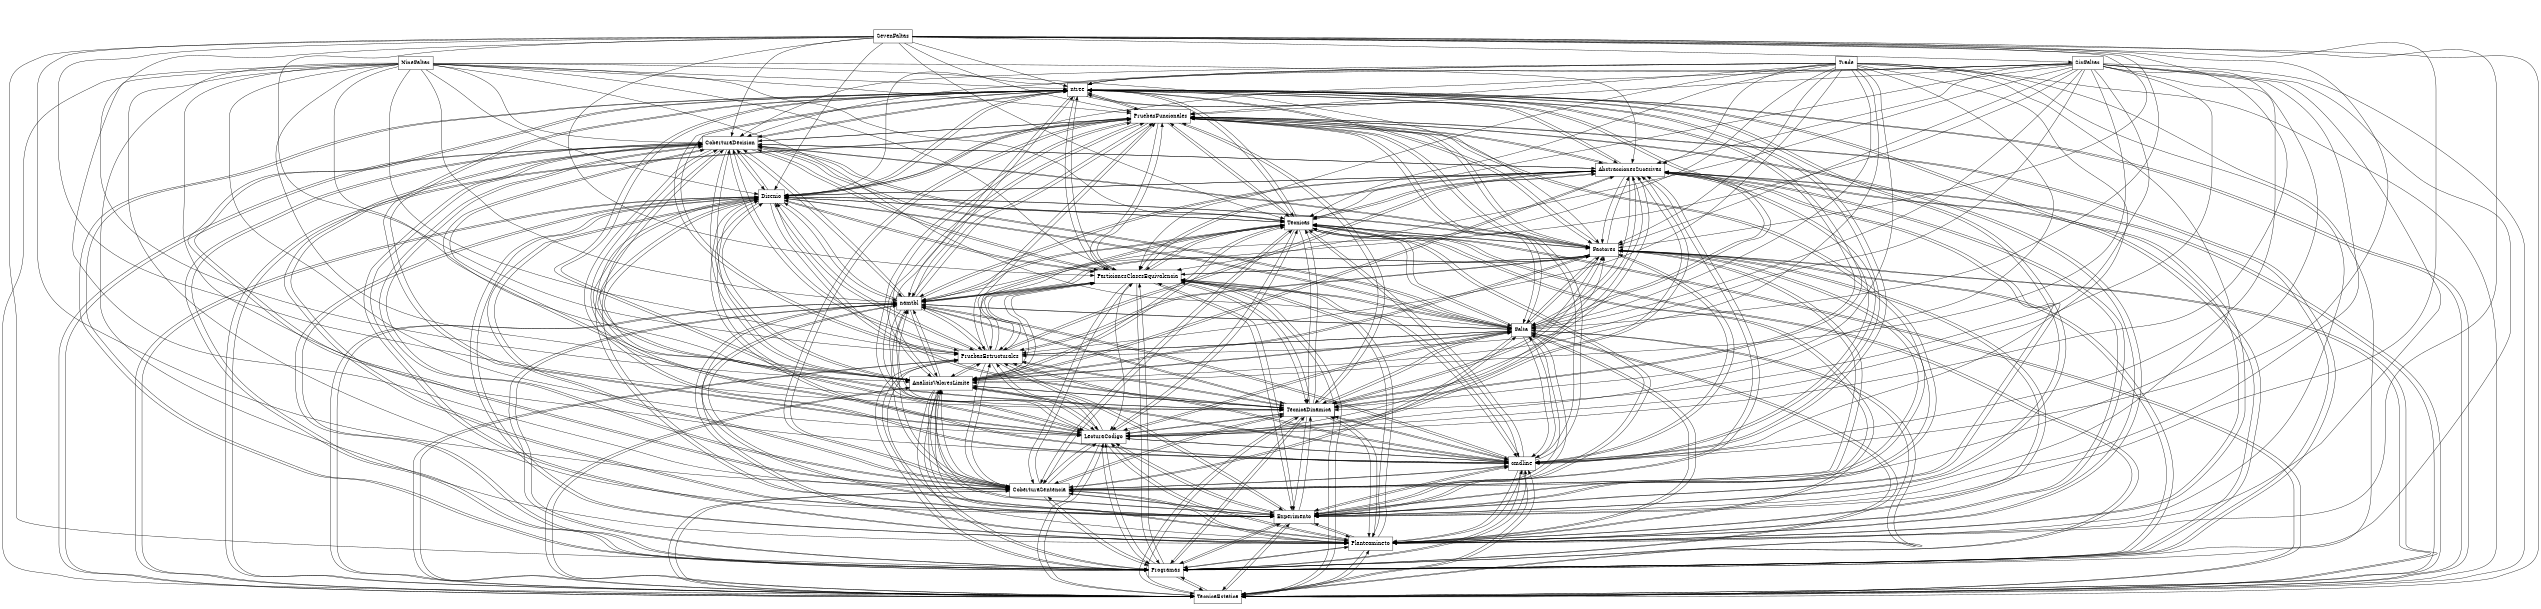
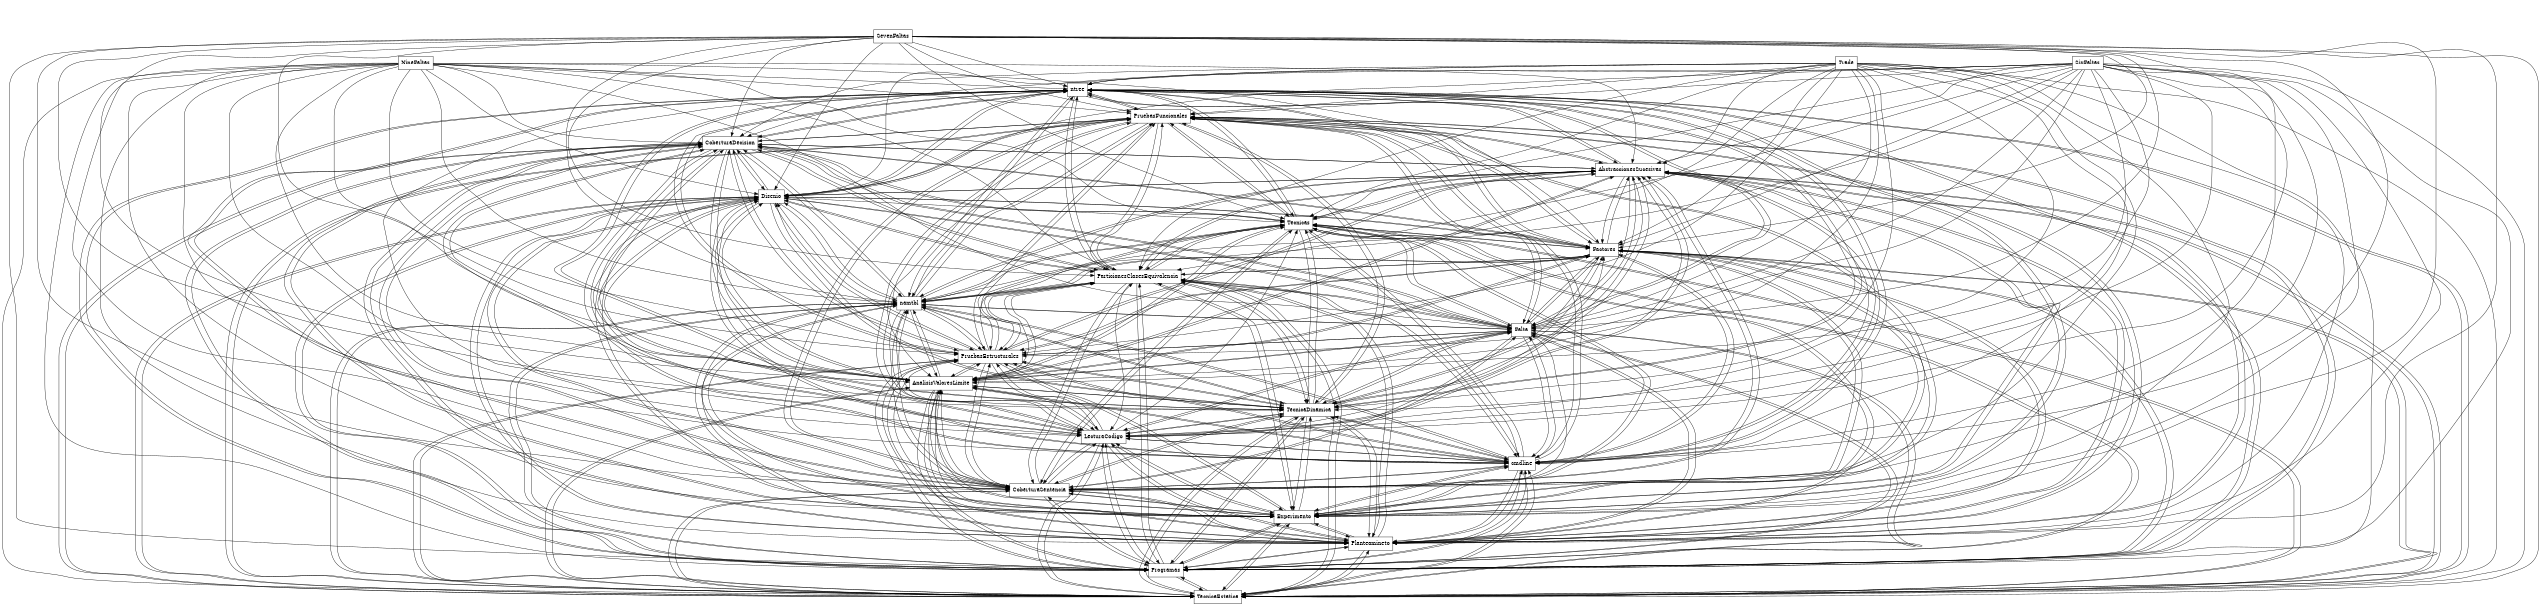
  digraph {
    rankdir=TB
    node [shape=box]
    edge [arrowhead=normal]
    n1 [label=ntree]
    n2 [label=PruebasFuncionales]
    n3 [label=TecnicaEstatica]
    n4 [label=Programas]
    n5 [label=Planteamineto]
    n6 [label=Experimento]
    n7 [label=CoberturaSentencia]
    n8 [label=cmdline]
    n9 [label=LecturaCodigo]
    n10 [label=TecnicaDinamica]
    n11 [label=AnalisisValoresLimite]
    n12 [label=PruebasEstructurales]
    n13 [label=Falta]
    n14 [label=namtbl]
    n15 [label=ParticionesClasesEquivalencia]
    n16 [label=Factores]
    n17 [label=Tecnicas]
    n18 [label=Disenio]
    n19 [label=AbstraccionesSucesivas]
    n20 [label=CoberturaDecision]
    n21 [label=Trade]
    n22 [label=SixFaltas]
    n23 [label=NineFaltas]
    n24 [label=SevenFaltas]
    n1 -> n2
    n1 -> n3
    n1 -> n4
    n1 -> n5
    n1 -> n6
    n1 -> n7
    n1 -> n8
    n1 -> n9
    n1 -> n10
    n1 -> n11
    n1 -> n12
    n1 -> n13
    n1 -> n14
    n1 -> n15
    n1 -> n16
    n1 -> n17
    n1 -> n18
    n1 -> n19
    n1 -> n20
    n2 -> n1
    n2 -> n3
    n2 -> n4
    n2 -> n5
    n2 -> n6
    n2 -> n7
    n2 -> n8
    n2 -> n9
    n2 -> n10
    n2 -> n11
    n2 -> n12
    n2 -> n13
    n2 -> n14
    n2 -> n15
    n2 -> n16
    n2 -> n17
    n2 -> n18
    n2 -> n19
    n2 -> n20
    n3 -> n1
    n3 -> n2
    n3 -> n4
    n3 -> n5
    n3 -> n6
    n3 -> n7
    n3 -> n8
    n3 -> n9
    n3 -> n10
    n3 -> n11
    n3 -> n12
    n3 -> n13
    n3 -> n14
    n3 -> n15
    n3 -> n16
    n3 -> n17
    n3 -> n18
    n3 -> n19
    n3 -> n20
    n4 -> n1
    n4 -> n2
    n4 -> n3
    n4 -> n5
    n4 -> n6
    n4 -> n7
    n4 -> n8
    n4 -> n9
    n4 -> n10
    n4 -> n11
    n4 -> n12
    n4 -> n13
    n4 -> n14
    n4 -> n15
    n4 -> n16
    n4 -> n17
    n4 -> n18
    n4 -> n19
    n4 -> n20
    n5 -> n1
    n5 -> n2
    n5 -> n3
    n5 -> n4
    n5 -> n6
    n5 -> n7
    n5 -> n8
    n5 -> n9
    n5 -> n10
    n5 -> n11
+   n5 -> n12
    n5 -> n13
    n5 -> n14
    n5 -> n15
    n5 -> n16
    n5 -> n17
    n5 -> n18
    n5 -> n19
    n5 -> n20
    n6 -> n1
    n6 -> n2
    n6 -> n3
    n6 -> n4
    n6 -> n5
    n6 -> n7
    n6 -> n8
    n6 -> n9
    n6 -> n10
    n6 -> n11
    n6 -> n12
    n6 -> n13
    n6 -> n14
    n6 -> n15
    n6 -> n16
    n6 -> n17
    n6 -> n18
    n6 -> n19
    n6 -> n20
    n7 -> n1
    n7 -> n2
    n7 -> n3
    n7 -> n4
    n7 -> n5
    n7 -> n6
    n7 -> n8
    n7 -> n9
    n7 -> n10
    n7 -> n11
    n7 -> n12
    n7 -> n13
    n7 -> n14
    n7 -> n15
    n7 -> n16
    n7 -> n17
    n7 -> n18
    n7 -> n19
    n7 -> n20
    n8 -> n1
    n8 -> n2
    n8 -> n3
    n8 -> n4
    n8 -> n5
    n8 -> n6
    n8 -> n7
    n8 -> n9
    n8 -> n10
    n8 -> n11
    n8 -> n12
    n8 -> n13
    n8 -> n14
    n8 -> n15
    n8 -> n16
    n8 -> n17
    n8 -> n18
    n8 -> n19
    n8 -> n20
-   n9 -> n1
    n9 -> n2
    n9 -> n3
    n9 -> n4
    n9 -> n5
    n9 -> n6
    n9 -> n7
    n9 -> n8
    n9 -> n10
    n9 -> n11
    n9 -> n12
    n9 -> n13
    n9 -> n14
    n9 -> n16
    n9 -> n17
    n9 -> n18
    n9 -> n19
    n9 -> n20
    n10 -> n1
    n10 -> n2
    n10 -> n3
    n10 -> n4
    n10 -> n5
    n10 -> n6
    n10 -> n7
    n10 -> n8
    n10 -> n9
    n10 -> n11
    n10 -> n12
    n10 -> n13
    n10 -> n14
    n10 -> n15
    n10 -> n16
    n10 -> n17
    n10 -> n18
    n10 -> n19
    n10 -> n20
    n11 -> n1
-   n11 -> n2
    n11 -> n3
    n11 -> n4
    n11 -> n5
    n11 -> n6
    n11 -> n7
    n11 -> n8
    n11 -> n9
    n11 -> n10
    n11 -> n12
    n11 -> n13
    n11 -> n14
    n11 -> n15
    n11 -> n16
    n11 -> n17
    n11 -> n18
    n11 -> n19
    n11 -> n20
    n12 -> n1
    n12 -> n2
    n12 -> n3
    n12 -> n4
    n12 -> n5
    n12 -> n6
    n12 -> n7
    n12 -> n8
    n12 -> n9
    n12 -> n10
    n12 -> n11
    n12 -> n13
    n12 -> n14
    n12 -> n15
    n12 -> n16
    n12 -> n17
    n12 -> n18
    n12 -> n19
    n12 -> n20
    n13 -> n1
    n13 -> n2
    n13 -> n3
    n13 -> n4
    n13 -> n5
-   n13 -> n6
    n13 -> n7
    n13 -> n8
    n13 -> n9
    n13 -> n10
    n13 -> n11
    n13 -> n12
    n13 -> n14
    n13 -> n15
    n13 -> n16
    n13 -> n17
    n13 -> n18
    n13 -> n19
    n13 -> n20
    n14 -> n1
    n14 -> n2
    n14 -> n3
    n14 -> n4
    n14 -> n5
    n14 -> n6
    n14 -> n7
    n14 -> n8
    n14 -> n9
    n14 -> n10
    n14 -> n11
    n14 -> n12
    n14 -> n13
    n14 -> n15
    n14 -> n16
    n14 -> n17
    n14 -> n18
    n14 -> n19
    n14 -> n20
    n15 -> n1
    n15 -> n2
    n15 -> n3
    n15 -> n4
    n15 -> n5
    n15 -> n6
    n15 -> n7
    n15 -> n8
    n15 -> n9
    n15 -> n10
    n15 -> n11
    n15 -> n12
    n15 -> n13
    n15 -> n14
    n15 -> n16
    n15 -> n17
    n15 -> n18
    n15 -> n19
    n15 -> n20
    n16 -> n1
    n16 -> n2
    n16 -> n3
    n16 -> n4
    n16 -> n5
    n16 -> n6
    n16 -> n7
    n16 -> n8
    n16 -> n10
    n16 -> n11
    n16 -> n12
    n16 -> n13
    n16 -> n14
    n16 -> n15
    n16 -> n17
    n16 -> n18
    n16 -> n19
    n16 -> n20
    n17 -> n1
    n17 -> n2
    n17 -> n3
    n17 -> n4
    n17 -> n5
    n17 -> n6
    n17 -> n7
    n17 -> n8
-   n17 -> n9
    n17 -> n10
    n17 -> n11
    n17 -> n12
    n17 -> n13
    n17 -> n14
    n17 -> n15
    n17 -> n16
-   n17 -> n18
    n17 -> n19
    n17 -> n20
    n18 -> n1
    n18 -> n2
    n18 -> n3
    n18 -> n4
    n18 -> n5
    n18 -> n6
    n18 -> n7
    n18 -> n8
    n18 -> n9
    n18 -> n10
    n18 -> n11
    n18 -> n12
    n18 -> n13
    n18 -> n14
    n18 -> n15
    n18 -> n16
    n18 -> n17
    n18 -> n19
    n18 -> n20
    n19 -> n1
    n19 -> n2
    n19 -> n3
    n19 -> n4
    n19 -> n5
    n19 -> n6
    n19 -> n7
    n19 -> n8
    n19 -> n9
    n19 -> n10
    n19 -> n11
    n19 -> n12
    n19 -> n13
    n19 -> n14
    n19 -> n15
    n19 -> n16
    n19 -> n17
    n19 -> n18
    n19 -> n20
    n20 -> n1
    n20 -> n2
    n20 -> n3
    n20 -> n4
    n20 -> n5
    n20 -> n6
    n20 -> n7
    n20 -> n8
    n20 -> n9
    n20 -> n10
    n20 -> n11
    n20 -> n12
    n20 -> n13
    n20 -> n14
    n20 -> n15
    n20 -> n16
    n20 -> n17
    n20 -> n18
    n20 -> n19
    n21 -> n1
    n21 -> n2
    n21 -> n3
    n21 -> n4
    n21 -> n5
    n21 -> n6
+   n21 -> n7
    n21 -> n8
    n21 -> n9
    n21 -> n10
    n21 -> n11
    n21 -> n12
    n21 -> n13
    n21 -> n14
    n21 -> n15
    n21 -> n16
    n21 -> n17
    n21 -> n18
    n21 -> n19
    n21 -> n20
    n22 -> n1
    n22 -> n2
    n22 -> n3
    n22 -> n4
    n22 -> n5
    n22 -> n6
    n22 -> n7
    n22 -> n8
    n22 -> n9
    n22 -> n10
    n22 -> n11
    n22 -> n12
    n22 -> n13
    n22 -> n14
    n22 -> n15
    n22 -> n16
    n22 -> n17
    n22 -> n18
    n22 -> n19
    n22 -> n20
    n23 -> n1
    n23 -> n2
    n23 -> n3
+   n23 -> n4
    n23 -> n5
    n23 -> n6
    n23 -> n7
    n23 -> n8
    n23 -> n9
    n23 -> n10
    n23 -> n11
    n23 -> n12
    n23 -> n13
    n23 -> n14
    n23 -> n15
    n23 -> n16
    n23 -> n17
    n23 -> n18
    n23 -> n19
    n23 -> n20
    n24 -> n1
    n24 -> n2
    n24 -> n3
    n24 -> n4
    n24 -> n5
    n24 -> n6
    n24 -> n7
    n24 -> n8
    n24 -> n9
    n24 -> n10
    n24 -> n11
    n24 -> n12
    n24 -> n13
-   n24 -> n22
+   n24 -> n14
    n24 -> n15
    n24 -> n16
    n24 -> n17
    n24 -> n18
    n24 -> n20
  }
